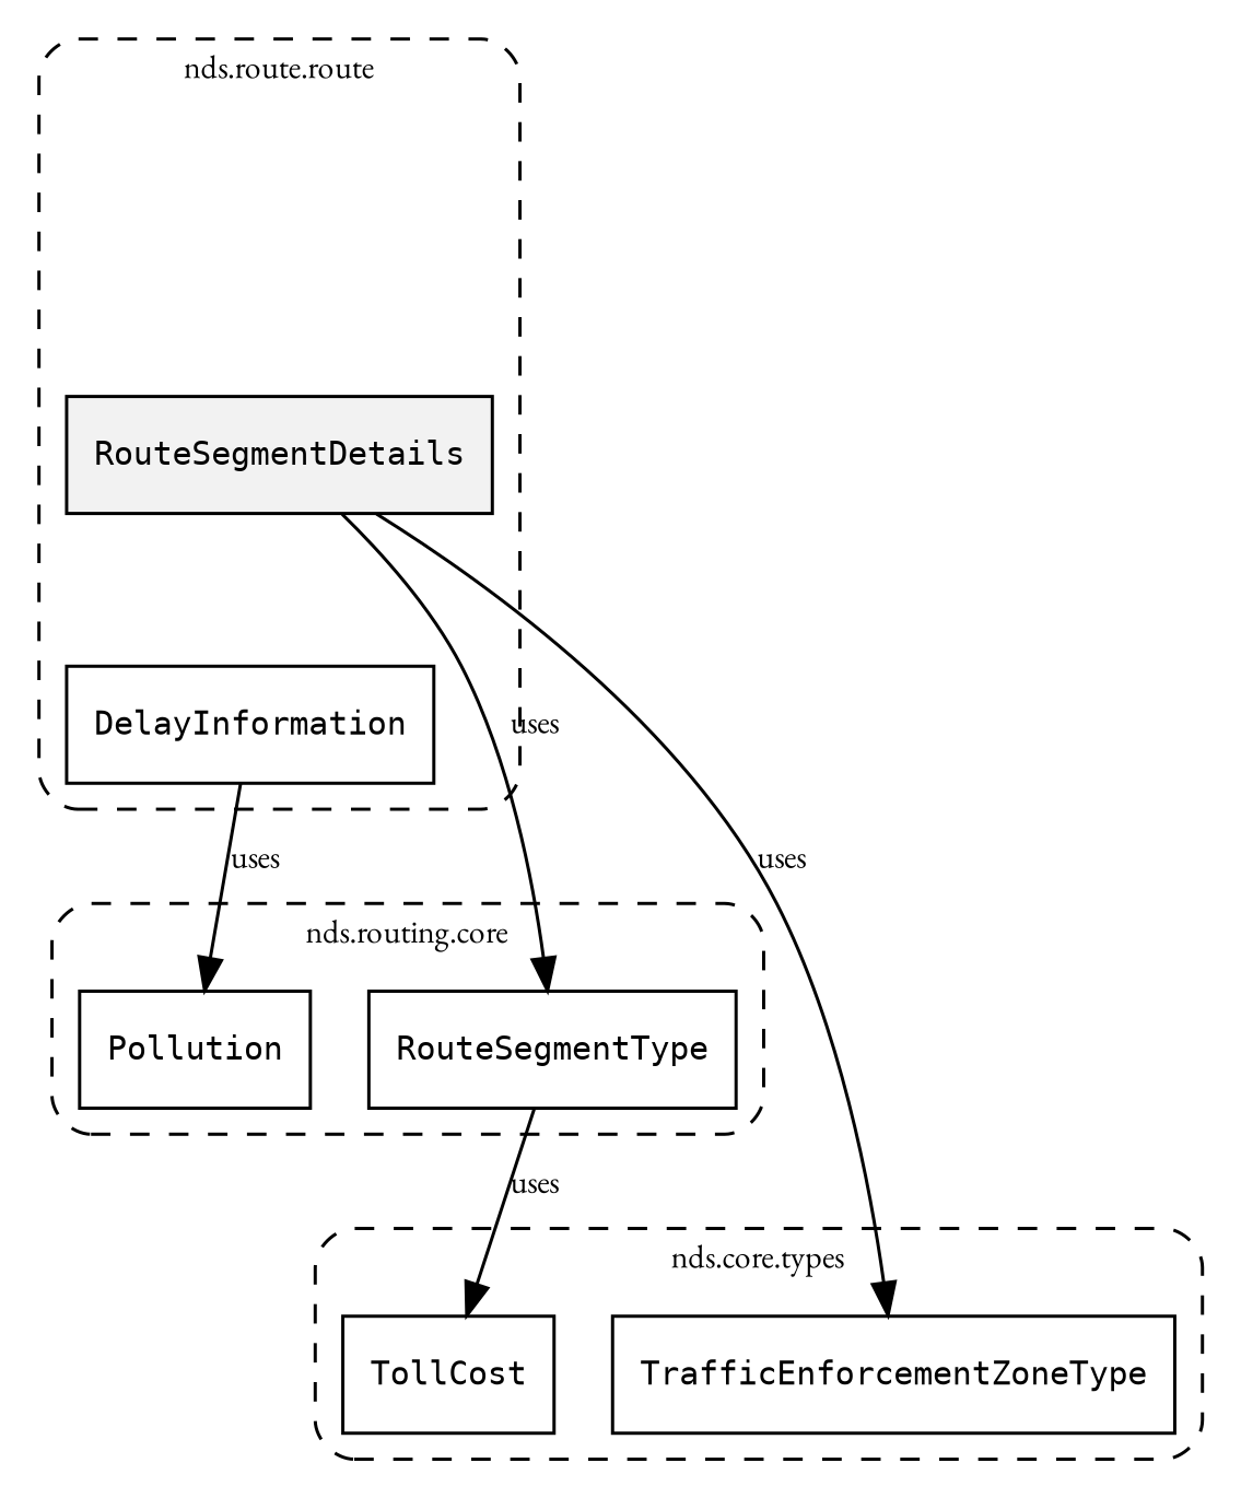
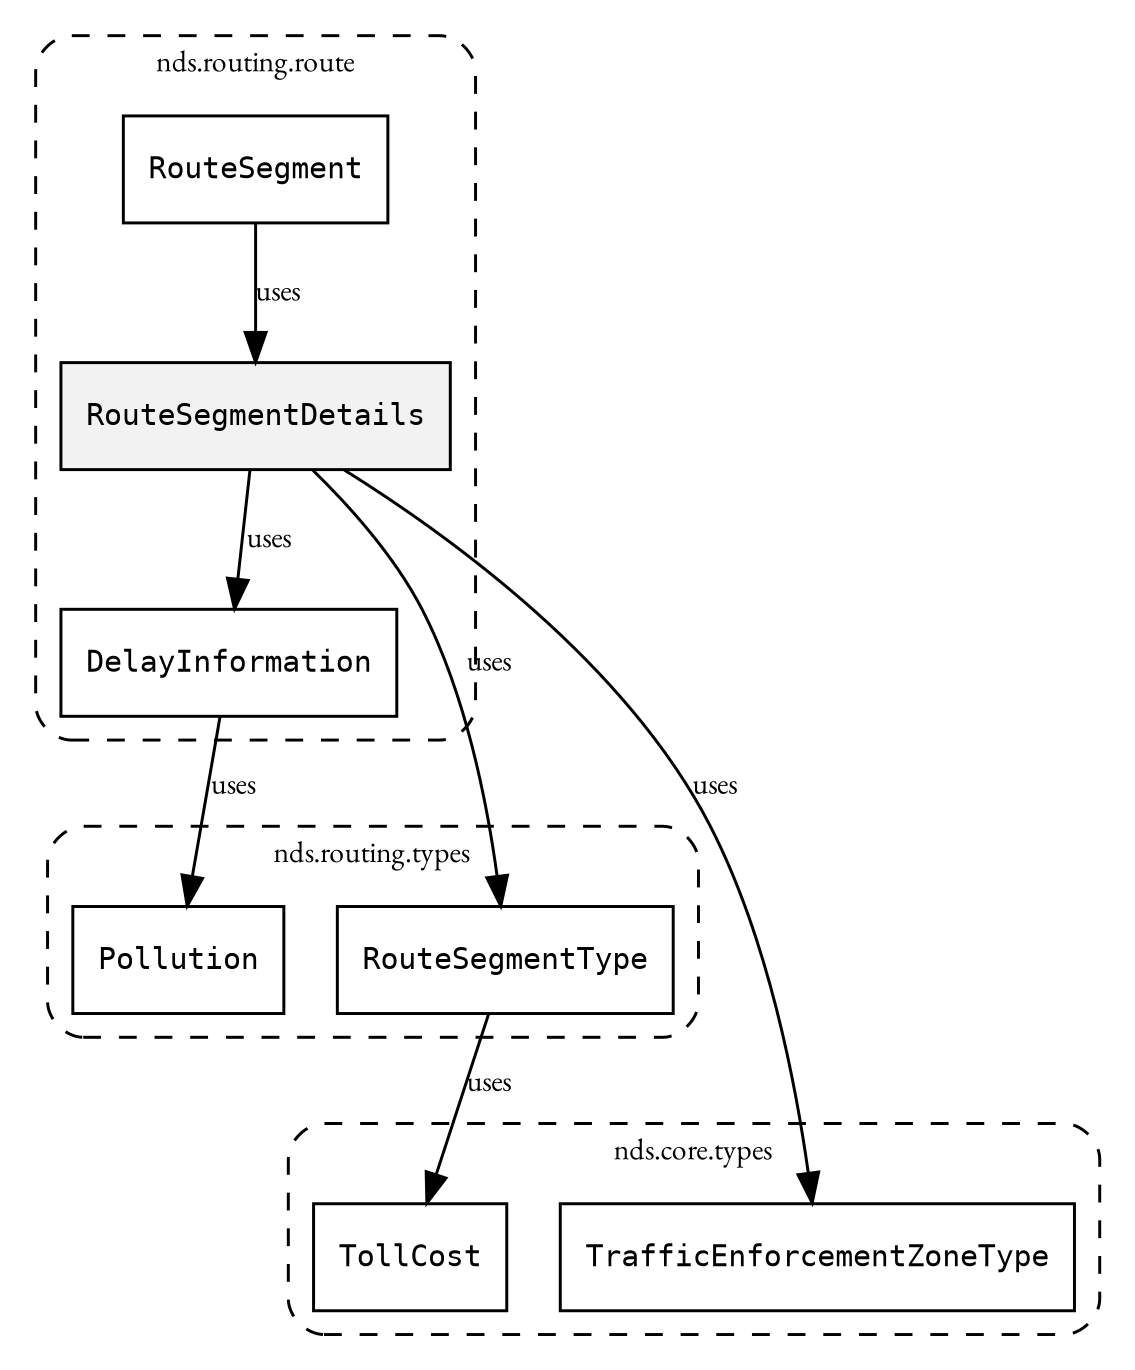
  digraph {
    fontname="EB Garamond"
    fontsize=10
    rankdir=TB
    node [fontname="EB Garamond" fontsize=10 shape=box]
    edge [fontname="EB Garamond" fontsize=10]
    n1 [fillcolor="#0000000D" label=<<font face="monospace"><table align="center" border="0" cellspacing="0" cellpadding="0"><tr><td href="../../../content/packages/nds.routing.route.html#Choice-RouteSegmentDetails" title="Choice defined in nds.routing.route">RouteSegmentDetails</td></tr></table></font>> style=filled]
    n2 [label=<<font face="monospace"><table align="center" border="0" cellspacing="0" cellpadding="0"><tr><td href="../../../content/packages/nds.routing.route.html#Structure-DelayInformation" title="Structure defined in nds.routing.route">DelayInformation</td></tr></table></font>>]
+   n3 [label=<<font face="monospace"><table align="center" border="0" cellspacing="0" cellpadding="0"><tr><td href="../../../content/packages/nds.routing.route.html#Structure-RouteSegment" title="Structure defined in nds.routing.route">RouteSegment</td></tr></table></font>>]
    n4 [label=<<font face="monospace"><table align="center" border="0" cellspacing="0" cellpadding="0"><tr><td href="../../../content/packages/nds.routing.types.html#Enum-RouteSegmentType" title="Enum defined in nds.routing.types">RouteSegmentType</td></tr></table></font>>]
    n5 [label=<<font face="monospace"><table align="center" border="0" cellspacing="0" cellpadding="0"><tr><td href="../../../content/packages/nds.routing.types.html#Structure-Pollution" title="Structure defined in nds.routing.types">Pollution</td></tr></table></font>>]
    n6 [label=<<font face="monospace"><table align="center" border="0" cellspacing="0" cellpadding="0"><tr><td href="../../../content/packages/nds.core.types.html#Subtype-TollCost" title="Subtype defined in nds.core.types">TollCost</td></tr></table></font>>]
    n7 [label=<<font face="monospace"><table align="center" border="0" cellspacing="0" cellpadding="0"><tr><td href="../../../content/packages/nds.core.types.html#Enum-TrafficEnforcementZoneType" title="Enum defined in nds.core.types">TrafficEnforcementZoneType</td></tr></table></font>>]
    subgraph cluster_1 {
-     label="nds.route.route"
+     label="nds.routing.route"
      style="dashed, rounded"
      n1
      n2
+     n3
    }
    subgraph cluster_2 {
-     label="nds.routing.core"
+     label="nds.routing.types"
      style="dashed, rounded"
      n4
      n5
    }
    subgraph cluster_3 {
      label="nds.core.types"
      style="dashed, rounded"
      n6
      n7
    }
+   n1 -> n2 [label=uses]
    n1 -> n4 [label=uses]
    n1 -> n7 [label=uses]
    n2 -> n5 [label=uses]
+   n3 -> n1 [label=uses]
    n4 -> n6 [label=uses]
  }
